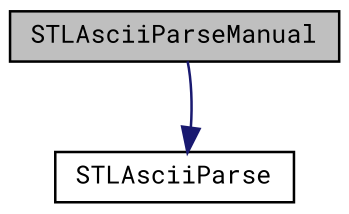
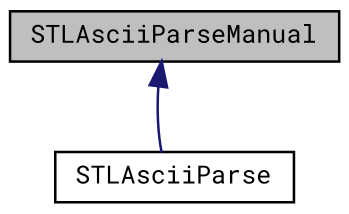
  digraph {
    fontname="Roboto Mono"
    node [color=black fontname="Roboto Mono" fontsize=10 shape=record]
    n1 [fillcolor=grey75 fontcolor=black height=0.2 label=STLAsciiParseManual style=filled width=0.4]
    n2 [height=0.2 label=STLAsciiParse width=0.4]
-   n2 -> n1 [color=midnightblue dir=back fontname="Roboto Mono" fontsize=10 labelfontname=Helvetica labelfontsize=10 style=solid]
+   n1 -> n2 [color=midnightblue dir=back fontname="Roboto Mono" fontsize=10 labelfontname=Helvetica labelfontsize=10 style=solid]
  }
